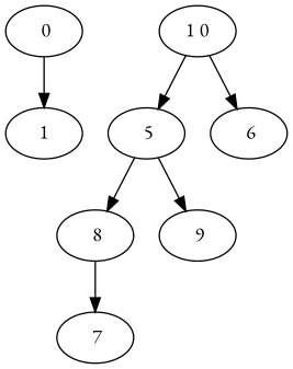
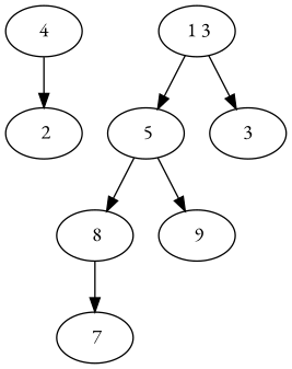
  digraph {
    fontname="EB Garamond"
    node [fontname="EB Garamond"]
    edge [fontname="EB Garamond"]
-   " 0"
-   " 2" [label=1]
-   " 1 3" [label="1 0"]
+   " 0" [label=4]
+   " 2"
+   " 1 3"
    " 5"
-   " 6"
+   " 6" [label=3]
    " 8"
    " 9"
    " 7"
    " 0" -> " 2"
    " 1 3" -> " 5"
    " 1 3" -> " 6"
    " 5" -> " 8"
    " 5" -> " 9"
    " 8" -> " 7"
  }
